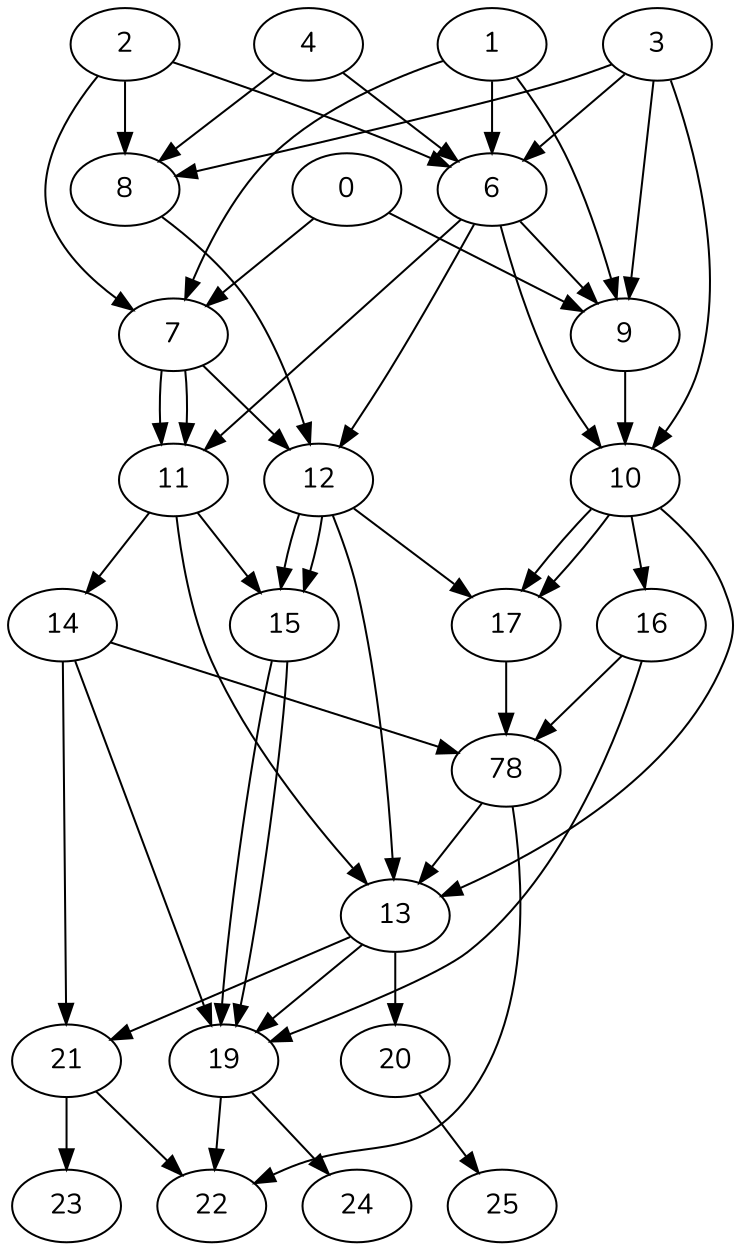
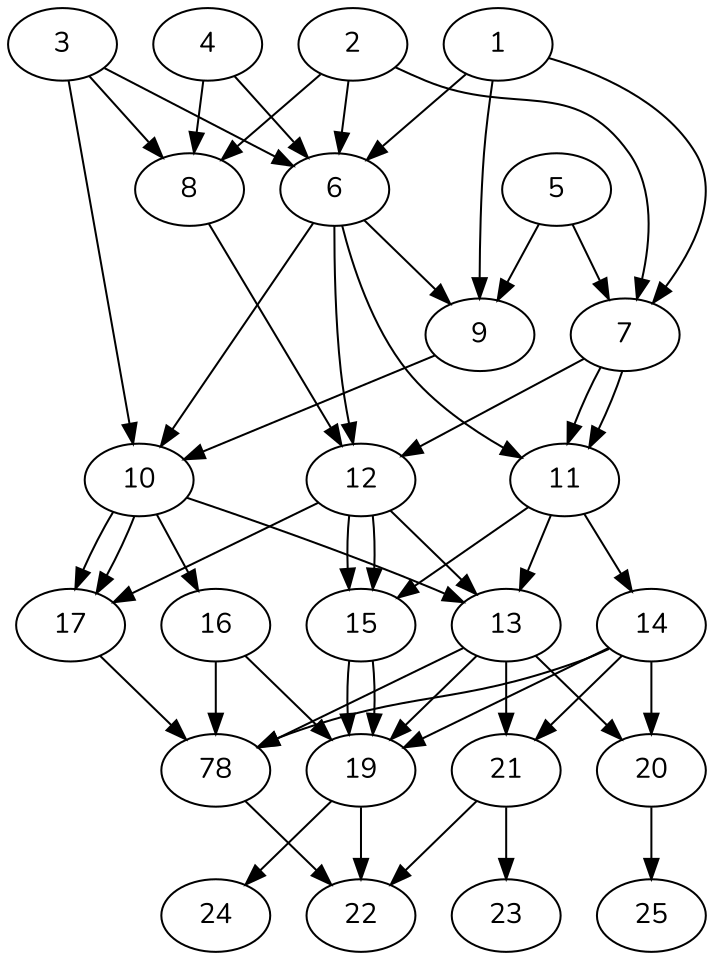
  digraph {
    fontname=Nunito
    node [alpha=0.15 fontname=Nunito]
    edge [fontname=Nunito]
    1 [expect_size=26895360]
    6 [expect_size=46608384]
    7 [alpha=0.05 expect_size=6931456]
    9 [alpha=0.03 expect_size=16311296]
    10 [alpha=0.08 expect_size=18968576]
    11 [alpha=0.00 expect_size=6845440]
    12 [alpha=0.10 expect_size=43366400]
    13 [alpha=0.10 expect_size=7506944]
    16 [alpha=0.07 expect_size=25387008]
    17 [alpha=0.08 expect_size=13366272]
    14 [alpha=0.14 expect_size=25400320]
    15 [alpha=0.14 expect_size=42138624]
    2 [alpha=0.05 expect_size=52133888]
    8 [alpha=0.17 expect_size=33554432]
    3 [alpha=0.08 expect_size=36512768]
    4 [alpha=0.07 expect_size=47398912]
-   5 [alpha=0.13 expect_size=50432000 label=0]
+   5 [alpha=0.13 expect_size=50432000]
    n18 [expect_size=24338432 label=78]
    19 [alpha=0.11 expect_size=16464896]
    20 [expect_size=23843840]
    21 [alpha=0.09 expect_size=42266624]
    22 [alpha=0.02 expect_size=42591232]
    24 [alpha=0.14 expect_size=41636864]
    25 [alpha=0.17 expect_size=26729472]
    23 [alpha=0.09 expect_size=18738176]
    1 -> 6
    1 -> 7
    1 -> 9
    6 -> 9
    6 -> 10
    6 -> 11
    6 -> 12
    7 -> 11
    7 -> 11
    7 -> 12
    9 -> 10
    10 -> 13
    10 -> 16
    10 -> 17
    10 -> 17
    11 -> 13
    11 -> 14
    11 -> 15
    12 -> 13
    12 -> 17
    12 -> 15
    12 -> 15
-   n18 -> 13
+   13 -> n18
    13 -> 19
    13 -> 20
    13 -> 21
    16 -> n18
    16 -> 19
    17 -> n18
    14 -> n18
    14 -> 19
+   14 -> 20
    14 -> 21
    15 -> 19
    15 -> 19
    2 -> 6
    2 -> 7
    2 -> 8
    8 -> 12
    3 -> 6
-   3 -> 9
    3 -> 10
    3 -> 8
    4 -> 6
    4 -> 8
    5 -> 7
    5 -> 9
    n18 -> 22
    19 -> 22
    19 -> 24
    20 -> 25
    21 -> 22
    21 -> 23
  }
